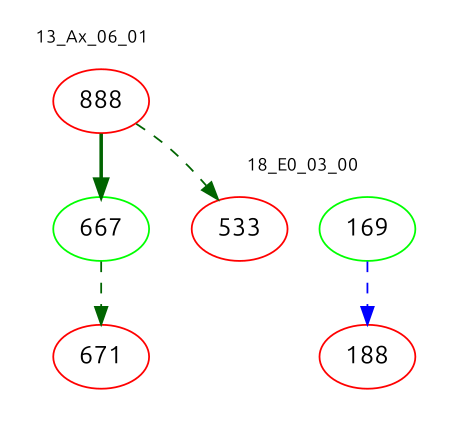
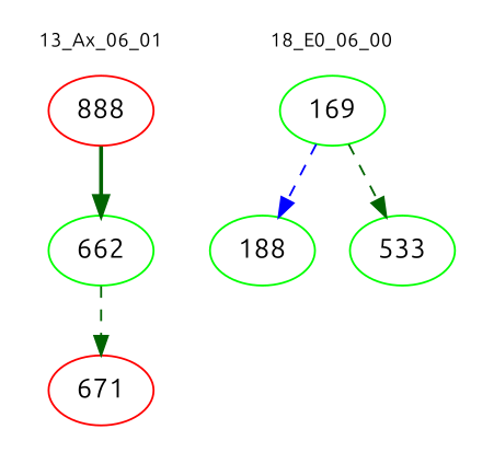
  digraph {
    fontname=Ubuntu
    node [color=green fontname=Ubuntu]
    edge [color=darkgreen fontname=Ubuntu style=dashed]
-   n1 [label=667]
+   n1 [label=662]
    n2 [color=red label=671]
    n3 [color=red label=888]
    n4 [label=169]
-   n5 [color=red label=188]
-   n6 [color=red label=533]
+   n5 [label=188]
+   n6 [label=533]
    subgraph cluster_1 {
      color=white
      fontsize=10
      label="13_Ax_06_01"
      n1
      n2
      n3
    }
    subgraph cluster_2 {
      color=white
      fontsize=10
-     label="18_E0_03_00"
+     label="18_E0_06_00"
      n4
      n5
      n6
    }
    n1 -> n2
    n3 -> n1 [style=bold]
    n4 -> n5 [color=blue]
-   n3 -> n6
+   n4 -> n6
  }
